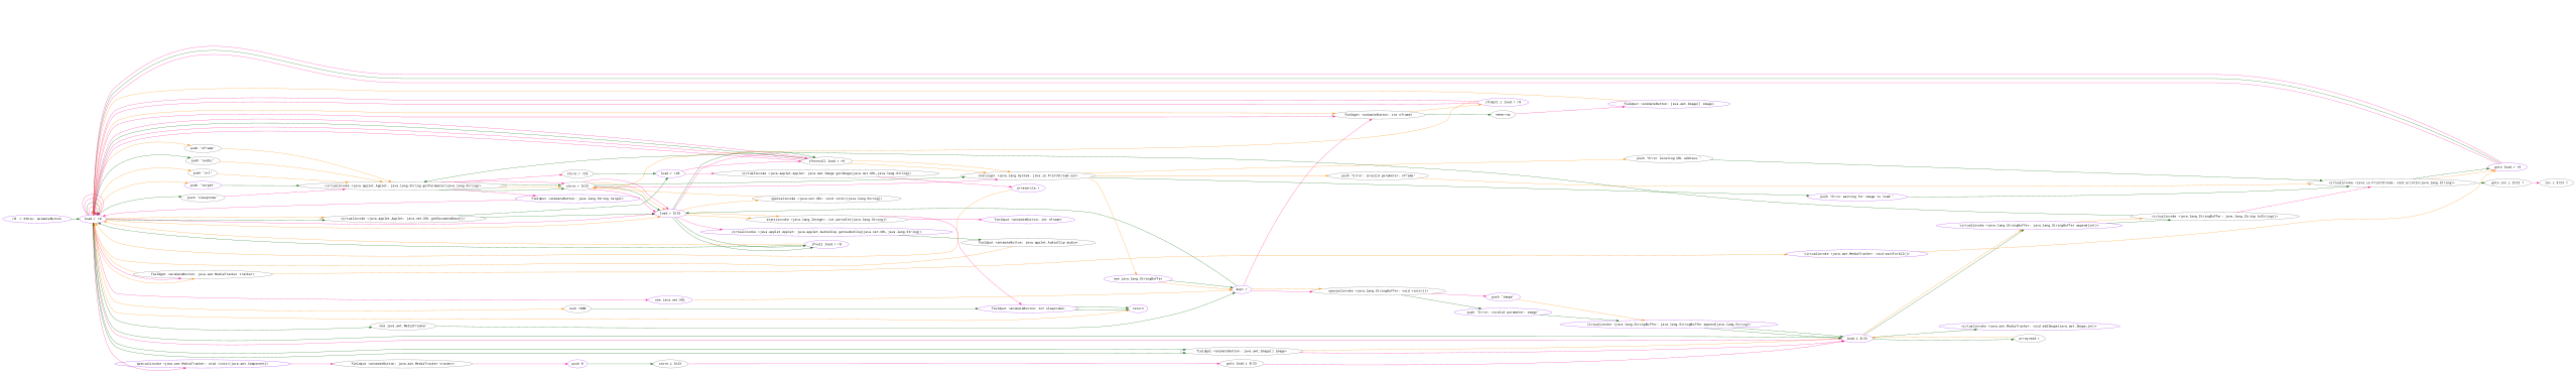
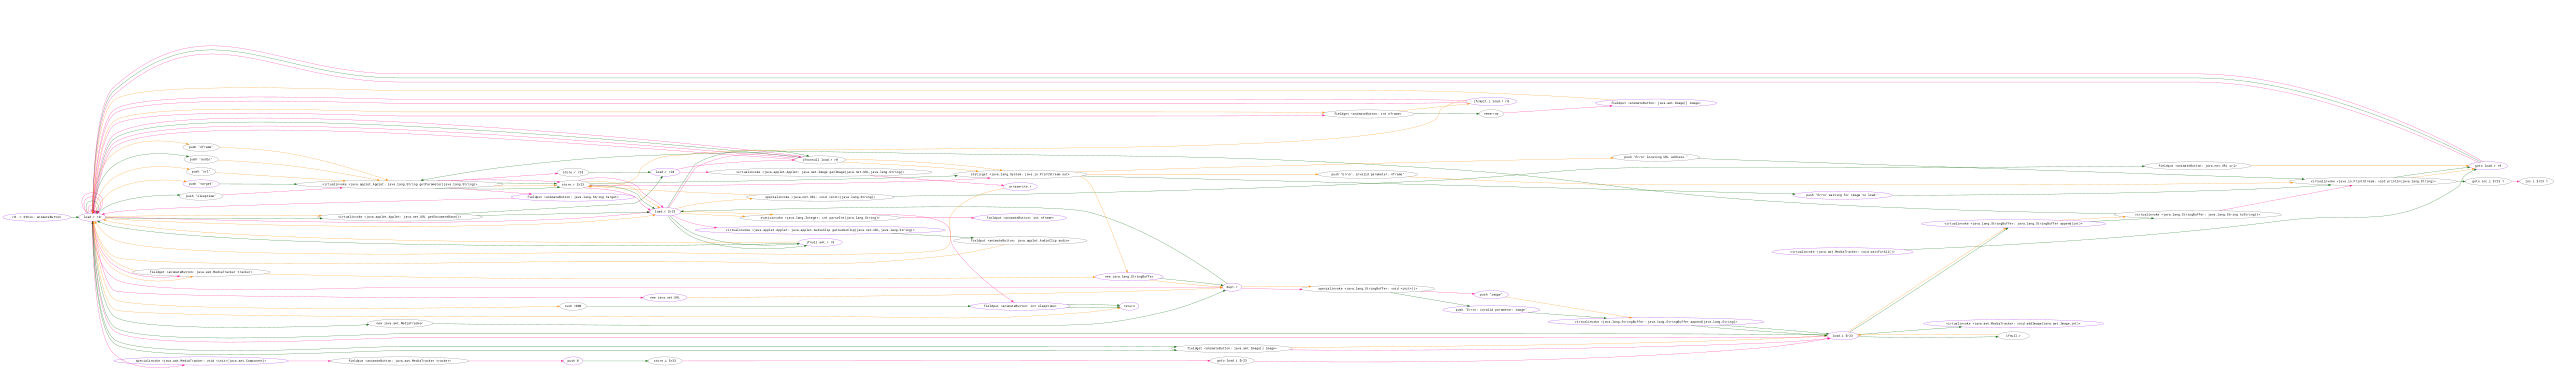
  digraph {
    fontname="Roboto Mono"
    rankdir=LR
    node [color=gray40 fontname="Roboto Mono"]
    edge [color=darkgreen fontname="Roboto Mono"]
    "r0 := @this: animateButton" [color=purple]
    "load.r r0" [color=purple]
    "push \"nframe\""
    "load.r $r23" [color=purple]
    "fieldget <animateButton: int nframe>"
    "new java.awt.MediaTracker"
    "specialinvoke <java.awt.MediaTracker: void <init>(java.awt.Component)>" [color=purple]
    "fieldget <animateButton: java.awt.MediaTracker tracker>"
    "push \"audio\""
    "virtualinvoke <java.applet.Applet: java.net.URL getDocumentBase()>"
    "push \"url\""
    "new java.net.URL" [color=purple]
    "push \"target\"" [color=purple]
    "push \"sleeptime\""
    "push 1000"
    "fieldget <animateButton: java.awt.Image[] image>"
    return [color=purple]
    "virtualinvoke <java.applet.Applet: java.lang.String getParameter(java.lang.String)>"
    "ifnonnull load.r r0"
-   "ifnull load.r r0" [color=purple]
+   "ifnull load.r r0" [color=purple label="ifnull awt.r r0"]
    "virtualinvoke <java.applet.Applet: java.applet.AudioClip getAudioClip(java.net.URL,java.lang.String)>" [color=purple]
    "specialinvoke <java.net.URL: void <init>(java.lang.String)>"
    "staticinvoke <java.lang.Integer: int parseInt(java.lang.String)>"
    newarray
    "ifcmplt.i load.r r0" [color=purple]
    "dup1.r" [color=purple]
    "fieldput <animateButton: java.awt.MediaTracker tracker>"
    "virtualinvoke <java.awt.MediaTracker: void waitForAll()>" [color=purple]
    "load.r r28" [color=purple]
    "fieldput <animateButton: int sleeptime>" [color=purple]
    "new java.lang.StringBuffer" [color=purple]
    "load.i $r23" [color=purple]
    "store.r $r23"
    "fieldput <animateButton: java.lang.String target>" [color=purple]
    "store.r r28"
    "staticget <java.lang.System: java.io.PrintStream out>"
    "push \"Error: invalid parameter: nframe\""
    "push \"Error locating URL address.\""
    "push \"Error waiting for image to load.\"" [color=purple]
    "fieldput <animateButton: java.applet.AudioClip audio>"
+   "fieldput <animateButton: java.net.URL url>"
    "fieldput <animateButton: int nframe>" [color=purple]
    "virtualinvoke <java.io.PrintStream: void println(java.lang.String)>"
    "goto load.r r0" [color=purple]
    "goto inc.i $r23 1"
    "inc.i $r23 1"
    "fieldput <animateButton: java.awt.Image[] image>" [color=purple]
    "specialinvoke <java.lang.StringBuffer: void <init>()>"
    "push \"image\"" [color=purple]
    "push \"Error: invalid parameter: image\"" [color=purple]
    "push 0" [color=purple]
    "store.i $r23"
    "goto load.i $r23"
    "virtualinvoke <java.lang.StringBuffer: java.lang.StringBuffer append(int)>" [color=purple]
-   "arrayread.r"
+   "arrayread.r" [label="ifnull.r"]
    "virtualinvoke <java.awt.MediaTracker: void addImage(java.awt.Image,int)>" [color=purple]
    "virtualinvoke <java.lang.StringBuffer: java.lang.String toString()>"
    "virtualinvoke <java.applet.Applet: java.awt.Image getImage(java.net.URL,java.lang.String)>"
    "virtualinvoke <java.lang.StringBuffer: java.lang.StringBuffer append(java.lang.String)>" [color=purple]
    "arraywrite.r" [color=purple]
    "r0 := @this: animateButton" -> "load.r r0"
    "load.r r0" -> "load.r r0" [color=deeppink]
    "load.r r0" -> "load.r r0" [color=deeppink]
    "load.r r0" -> "load.r r0"
    "load.r r0" -> "load.r r0" [color=deeppink]
    "load.r r0" -> "load.r r0" [color=deeppink]
    "load.r r0" -> "push \"nframe\"" [color=darkorange]
    "load.r r0" -> "load.r $r23" [color=darkorange]
    "load.r r0" -> "load.r $r23" [color=deeppink]
    "load.r r0" -> "fieldget <animateButton: int nframe>" [color=deeppink]
    "load.r r0" -> "fieldget <animateButton: int nframe>" [color=darkorange]
    "load.r r0" -> "new java.awt.MediaTracker"
    "load.r r0" -> "specialinvoke <java.awt.MediaTracker: void <init>(java.awt.Component)>" [color=deeppink]
    "load.r r0" -> "fieldget <animateButton: java.awt.MediaTracker tracker>" [color=darkorange]
    "load.r r0" -> "fieldget <animateButton: java.awt.MediaTracker tracker>" [color=deeppink]
    "load.r r0" -> "push \"audio\""
    "load.r r0" -> "virtualinvoke <java.applet.Applet: java.net.URL getDocumentBase()>"
    "load.r r0" -> "virtualinvoke <java.applet.Applet: java.net.URL getDocumentBase()>" [color=darkorange]
    "load.r r0" -> "push \"url\"" [color=darkorange]
    "load.r r0" -> "new java.net.URL" [color=deeppink]
    "load.r r0" -> "push \"target\"" [color=darkorange]
    "load.r r0" -> "push \"sleeptime\""
    "load.r r0" -> "push 1000" [color=darkorange]
    "load.r r0" -> "fieldget <animateButton: java.awt.Image[] image>"
    "load.r r0" -> "fieldget <animateButton: java.awt.Image[] image>"
    "load.r r0" -> return [color=darkorange]
    "push \"nframe\"" -> "virtualinvoke <java.applet.Applet: java.lang.String getParameter(java.lang.String)>" [color=darkorange]
    "load.r $r23" -> "ifnonnull load.r r0" [color=deeppink]
    "load.r $r23" -> "ifnonnull load.r r0"
    "load.r $r23" -> "ifnull load.r r0"
    "load.r $r23" -> "ifnull load.r r0"
    "load.r $r23" -> "virtualinvoke <java.applet.Applet: java.applet.AudioClip getAudioClip(java.net.URL,java.lang.String)>" [color=deeppink]
    "load.r $r23" -> "specialinvoke <java.net.URL: void <init>(java.lang.String)>" [color=darkorange]
    "load.r $r23" -> "staticinvoke <java.lang.Integer: int parseInt(java.lang.String)>" [color=darkorange]
    "load.r $r23" -> "staticinvoke <java.lang.Integer: int parseInt(java.lang.String)>" [color=darkorange]
    "fieldget <animateButton: int nframe>" -> newarray
    "fieldget <animateButton: int nframe>" -> "ifcmplt.i load.r r0" [color=darkorange]
    "new java.awt.MediaTracker" -> "dup1.r"
    "specialinvoke <java.awt.MediaTracker: void <init>(java.awt.Component)>" -> "fieldput <animateButton: java.awt.MediaTracker tracker>" [color=deeppink]
    "fieldget <animateButton: java.awt.MediaTracker tracker>" -> "load.r r0" [color=darkorange]
-   "fieldget <animateButton: java.awt.MediaTracker tracker>" -> "virtualinvoke <java.awt.MediaTracker: void waitForAll()>" [color=darkorange]
+   "fieldget <animateButton: java.awt.MediaTracker tracker>" -> "new java.lang.StringBuffer" [color=darkorange]
    "push \"audio\"" -> "virtualinvoke <java.applet.Applet: java.lang.String getParameter(java.lang.String)>" [color=darkorange]
    "virtualinvoke <java.applet.Applet: java.net.URL getDocumentBase()>" -> "load.r $r23"
    "virtualinvoke <java.applet.Applet: java.net.URL getDocumentBase()>" -> "load.r r28"
    "push \"url\"" -> "virtualinvoke <java.applet.Applet: java.lang.String getParameter(java.lang.String)>" [color=darkorange]
    "new java.net.URL" -> "dup1.r" [color=darkorange]
    "push \"target\"" -> "virtualinvoke <java.applet.Applet: java.lang.String getParameter(java.lang.String)>"
    "push \"sleeptime\"" -> "virtualinvoke <java.applet.Applet: java.lang.String getParameter(java.lang.String)>" [color=deeppink]
    "push 1000" -> "fieldput <animateButton: int sleeptime>"
    "fieldget <animateButton: java.awt.Image[] image>" -> "load.i $r23" [color=deeppink]
    "fieldget <animateButton: java.awt.Image[] image>" -> "load.i $r23" [color=darkorange]
    "virtualinvoke <java.applet.Applet: java.lang.String getParameter(java.lang.String)>" -> "store.r $r23"
    "virtualinvoke <java.applet.Applet: java.lang.String getParameter(java.lang.String)>" -> "store.r $r23" [color=darkorange]
    "virtualinvoke <java.applet.Applet: java.lang.String getParameter(java.lang.String)>" -> "store.r $r23"
    "virtualinvoke <java.applet.Applet: java.lang.String getParameter(java.lang.String)>" -> "store.r $r23" [color=deeppink]
    "virtualinvoke <java.applet.Applet: java.lang.String getParameter(java.lang.String)>" -> "fieldput <animateButton: java.lang.String target>" [color=deeppink]
    "virtualinvoke <java.applet.Applet: java.lang.String getParameter(java.lang.String)>" -> "store.r r28" [color=deeppink]
    "ifnonnull load.r r0" -> "load.r r0" [color=deeppink]
    "ifnonnull load.r r0" -> "load.r r0" [color=deeppink]
    "ifnonnull load.r r0" -> "load.r r0"
    "ifnonnull load.r r0" -> "load.r r0" [color=deeppink]
    "ifnonnull load.r r0" -> "staticget <java.lang.System: java.io.PrintStream out>" [color=darkorange]
    "ifnonnull load.r r0" -> "staticget <java.lang.System: java.io.PrintStream out>" [color=darkorange]
    "ifnull load.r r0" -> "load.r r0"
    "ifnull load.r r0" -> "load.r r0" [color=darkorange]
    "virtualinvoke <java.applet.Applet: java.applet.AudioClip getAudioClip(java.net.URL,java.lang.String)>" -> "fieldput <animateButton: java.applet.AudioClip audio>"
    "specialinvoke <java.net.URL: void <init>(java.lang.String)>" -> "store.r $r23" [color=darkorange]
+   "specialinvoke <java.net.URL: void <init>(java.lang.String)>" -> "fieldput <animateButton: java.net.URL url>"
    "staticinvoke <java.lang.Integer: int parseInt(java.lang.String)>" -> "fieldput <animateButton: int sleeptime>" [color=deeppink]
    "staticinvoke <java.lang.Integer: int parseInt(java.lang.String)>" -> "fieldput <animateButton: int nframe>" [color=deeppink]
    newarray -> "fieldput <animateButton: java.awt.Image[] image>" [color=deeppink]
    "ifcmplt.i load.r r0" -> "load.r r0" [color=deeppink]
    "ifcmplt.i load.r r0" -> "load.r r0" [color=deeppink]
    "ifcmplt.i load.r r0" -> "store.r $r23" [color=darkorange]
-   "dup1.r" -> "fieldget <animateButton: int nframe>" [color=deeppink]
+   "dup1.r" -> "load.r r0" [color=deeppink]
    "dup1.r" -> "load.r $r23"
    "dup1.r" -> "specialinvoke <java.lang.StringBuffer: void <init>()>" [color=deeppink]
    "dup1.r" -> "specialinvoke <java.lang.StringBuffer: void <init>()>" [color=darkorange]
    "fieldput <animateButton: java.awt.MediaTracker tracker>" -> "push 0" [color=deeppink]
-   "virtualinvoke <java.awt.MediaTracker: void waitForAll()>" -> "goto load.r r0" [color=darkorange]
+   "virtualinvoke <java.awt.MediaTracker: void waitForAll()>" -> "goto load.r r0"
    "load.r r28" -> "ifnonnull load.r r0" [color=deeppink]
    "load.r r28" -> "virtualinvoke <java.applet.Applet: java.awt.Image getImage(java.net.URL,java.lang.String)>" [color=deeppink]
    "fieldput <animateButton: int sleeptime>" -> return
    "fieldput <animateButton: int sleeptime>" -> return
    "new java.lang.StringBuffer" -> "dup1.r" [color=darkorange]
    "new java.lang.StringBuffer" -> "dup1.r"
    "load.i $r23" -> "load.r r0" [color=deeppink]
    "load.i $r23" -> "load.r r0"
    "load.i $r23" -> "virtualinvoke <java.lang.StringBuffer: java.lang.StringBuffer append(int)>"
    "load.i $r23" -> "virtualinvoke <java.lang.StringBuffer: java.lang.StringBuffer append(int)>" [color=darkorange]
    "load.i $r23" -> "arrayread.r"
    "load.i $r23" -> "virtualinvoke <java.awt.MediaTracker: void addImage(java.awt.Image,int)>"
    "store.r $r23" -> "load.r $r23" [color=deeppink]
    "store.r $r23" -> "load.r $r23"
    "store.r $r23" -> "load.r $r23" [color=darkorange]
    "store.r $r23" -> "load.r $r23" [color=deeppink]
    "store.r $r23" -> "staticget <java.lang.System: java.io.PrintStream out>" [color=deeppink]
    "store.r $r23" -> "staticget <java.lang.System: java.io.PrintStream out>"
    "fieldput <animateButton: java.lang.String target>" -> "load.r r0" [color=deeppink]
    "store.r r28" -> "load.r r28"
    "staticget <java.lang.System: java.io.PrintStream out>" -> "new java.lang.StringBuffer" [color=darkorange]
    "staticget <java.lang.System: java.io.PrintStream out>" -> "push \"Error: invalid parameter: nframe\"" [color=darkorange]
    "staticget <java.lang.System: java.io.PrintStream out>" -> "push \"Error locating URL address.\"" [color=darkorange]
    "staticget <java.lang.System: java.io.PrintStream out>" -> "push \"Error waiting for image to load.\""
    "push \"Error: invalid parameter: nframe\"" -> "virtualinvoke <java.io.PrintStream: void println(java.lang.String)>" [color=darkorange]
    "push \"Error locating URL address.\"" -> "virtualinvoke <java.io.PrintStream: void println(java.lang.String)>"
    "push \"Error waiting for image to load.\"" -> "virtualinvoke <java.io.PrintStream: void println(java.lang.String)>"
    "fieldput <animateButton: java.applet.AudioClip audio>" -> "load.r r0" [color=darkorange]
+   "fieldput <animateButton: java.net.URL url>" -> "goto load.r r0" [color=darkorange]
    "virtualinvoke <java.io.PrintStream: void println(java.lang.String)>" -> "goto load.r r0" [color=darkorange]
    "virtualinvoke <java.io.PrintStream: void println(java.lang.String)>" -> "goto load.r r0"
    "virtualinvoke <java.io.PrintStream: void println(java.lang.String)>" -> "goto inc.i $r23 1"
    "goto load.r r0" -> "load.r r0" [color=deeppink]
    "goto load.r r0" -> "load.r r0"
    "goto load.r r0" -> "load.r r0" [color=deeppink]
    "goto inc.i $r23 1" -> "inc.i $r23 1" [color=deeppink]
    "fieldput <animateButton: java.awt.Image[] image>" -> "load.r r0" [color=darkorange]
    "specialinvoke <java.lang.StringBuffer: void <init>()>" -> "push \"image\"" [color=deeppink]
    "specialinvoke <java.lang.StringBuffer: void <init>()>" -> "push \"Error: invalid parameter: image\""
    "push \"image\"" -> "virtualinvoke <java.lang.StringBuffer: java.lang.StringBuffer append(java.lang.String)>" [color=darkorange]
    "push \"Error: invalid parameter: image\"" -> "virtualinvoke <java.lang.StringBuffer: java.lang.StringBuffer append(java.lang.String)>"
    "push 0" -> "store.i $r23"
    "store.i $r23" -> "goto load.i $r23" [color=deeppink]
    "goto load.i $r23" -> "load.i $r23" [color=deeppink]
    "virtualinvoke <java.lang.StringBuffer: java.lang.StringBuffer append(int)>" -> "virtualinvoke <java.lang.StringBuffer: java.lang.String toString()>"
    "virtualinvoke <java.lang.StringBuffer: java.lang.StringBuffer append(int)>" -> "virtualinvoke <java.lang.StringBuffer: java.lang.String toString()>" [color=darkorange]
    "arrayread.r" -> "load.i $r23" [color=darkorange]
    "virtualinvoke <java.lang.StringBuffer: java.lang.String toString()>" -> "virtualinvoke <java.applet.Applet: java.lang.String getParameter(java.lang.String)>"
    "virtualinvoke <java.lang.StringBuffer: java.lang.String toString()>" -> "virtualinvoke <java.io.PrintStream: void println(java.lang.String)>" [color=deeppink]
    "virtualinvoke <java.applet.Applet: java.awt.Image getImage(java.net.URL,java.lang.String)>" -> "arraywrite.r" [color=deeppink]
    "virtualinvoke <java.lang.StringBuffer: java.lang.StringBuffer append(java.lang.String)>" -> "load.i $r23"
    "virtualinvoke <java.lang.StringBuffer: java.lang.StringBuffer append(java.lang.String)>" -> "load.i $r23"
    "arraywrite.r" -> "load.r r0" [color=darkorange]
  }
